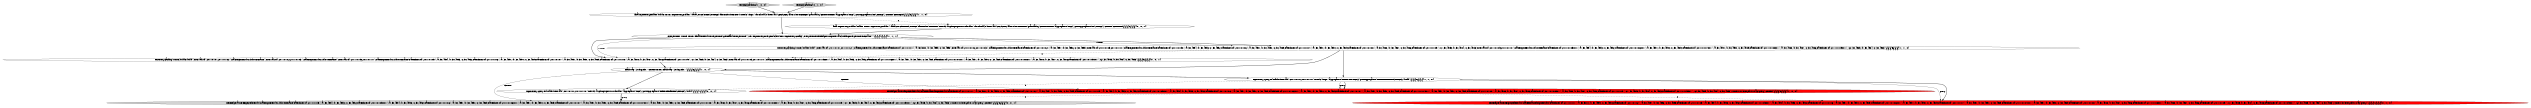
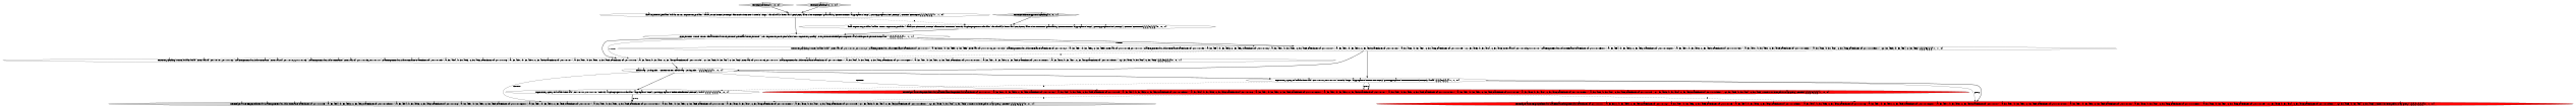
  digraph {
    node [fillcolor=white shape=ellipse style=filled]
    edge [style=bold]
    n1 [label="testQueryCaching(runner,builder.build(),Intervals.of(\"2011-01-01/2011-01-02\"),makeTopNResultsWithoutRename(),Intervals.of(\"2011-01-02/2011-01-03\"),makeTopNResultsWithoutRename(),Intervals.of(\"2011-01-05/2011-01-10\"),makeTopNResultsWithoutRename(DateTimes.of(\"2011-01-05\"),\"a\",50,4994,\"b\",50,4993,\"c\",50,4992,DateTimes.of(\"2011-01-06\"),\"a\",50,4991,\"b\",50,4990,\"c\",50,4989,DateTimes.of(\"2011-01-07\"),\"a\",50,4991,\"b\",50,4990,\"c\",50,4989,DateTimes.of(\"2011-01-08\"),\"a\",50,4988,\"b\",50,4987,\"c\",50,4986,DateTimes.of(\"2011-01-09\"),\"c1\",50,4985,\"b\",50,4984,\"c\",50,4983),Intervals.of(\"2011-01-05/2011-01-10\"),makeTopNResultsWithoutRename(DateTimes.of(\"2011-01-05T01\"),\"a\",50,4994,\"b\",50,4993,\"c\",50,4992,DateTimes.of(\"2011-01-06T01\"),\"a\",50,4991,\"b\",50,4990,\"c\",50,4989,DateTimes.of(\"2011-01-07T01\"),\"a\",50,4991,\"b\",50,4990,\"c\",50,4989,DateTimes.of(\"2011-01-08T01\"),\"a\",50,4988,\"b\",50,4987,\"c\",50,4986,DateTimes.of(\"2011-01-09T01\"),\"c2\",50,4985,\"b\",50,4984,\"c\",50,4983))@@@5@@@['0', '0', '1']"]
    n2 [label="HashMap<String,List> context = new HashMap<String,List>()@@@6@@@['1', '0', '1']"]
    n3 [label="final TopNQueryBuilder builder = new TopNQueryBuilder().dataSource(DATA_SOURCE).dimension(TOP_DIM).metric(\"imps\").threshold(3).intervals(SEG_SPEC).filters(DIM_FILTER).granularity(GRANULARITY).aggregators(AGGS).postAggregators(POST_AGGS).context(CONTEXT)@@@3@@@['1', '1', '0']"]
    n4 [label="QueryRunner runner = new FinalizeResultsQueryRunner(getDefaultQueryRunner(),new TopNQueryQueryToolChest(new TopNQueryConfig(),QueryRunnerTestHelper.noopIntervalChunkingQueryRunnerDecorator()))@@@4@@@['1', '1', '1']"]
    n5 [label="final TopNQueryBuilder builder = new TopNQueryBuilder().dataSource(DATA_SOURCE).dimension(TOP_DIM).metric(\"avg_imps_per_row_double\").threshold(3).intervals(SEG_SPEC).filters(DIM_FILTER).granularity(GRANULARITY).aggregators(AGGS).postAggregators(POST_AGGS).context(CONTEXT)@@@3@@@['0', '0', '1']"]
    n6 [fillcolor=red label="TestHelper.assertExpectedResults(makeRenamedTopNResults(DateTimes.of(\"2011-01-01\"),\"a\",50,5000,\"b\",50,4999,\"c\",50,4998,DateTimes.of(\"2011-01-02\"),\"a\",50,4997,\"b\",50,4996,\"c\",50,4995,DateTimes.of(\"2011-01-05\"),\"a\",50,4994,\"b\",50,4993,\"c\",50,4992,DateTimes.of(\"2011-01-05T01\"),\"a\",50,4994,\"b\",50,4993,\"c\",50,4992,DateTimes.of(\"2011-01-06\"),\"a\",50,4991,\"b\",50,4990,\"c\",50,4989,DateTimes.of(\"2011-01-06T01\"),\"a\",50,4991,\"b\",50,4990,\"c\",50,4989,DateTimes.of(\"2011-01-07\"),\"a\",50,4991,\"b\",50,4990,\"c\",50,4989,DateTimes.of(\"2011-01-07T01\"),\"a\",50,4991,\"b\",50,4990,\"c\",50,4989,DateTimes.of(\"2011-01-08\"),\"a\",50,4988,\"b\",50,4987,\"c\",50,4986,DateTimes.of(\"2011-01-08T01\"),\"a\",50,4988,\"b\",50,4987,\"c\",50,4986,DateTimes.of(\"2011-01-09\"),\"c1\",50,4985,\"b\",50,4984,\"c\",50,4983,DateTimes.of(\"2011-01-09T01\"),\"c2\",50,4985,\"b\",50,4984,\"c\",50,4983),runner.run(QueryPlus.wrap(query)))@@@7@@@['0', '1', '0']"]
    n7 [label="TopNQuery query = builder.intervals(\"2011-01-01/2011-01-10\").metric(\"avg_imps_per_row_double\").aggregators(AGGS).postAggregators(DIFF_ORDER_POST_AGGS).build()@@@7@@@['0', '0', '1']"]
    n8 [fillcolor=lightgray label="TestHelper.assertExpectedResults(makeTopNResultsWithoutRename(DateTimes.of(\"2011-01-05\"),\"a\",50,4994,\"b\",50,4993,\"c\",50,4992,DateTimes.of(\"2011-01-05T01\"),\"a\",50,4994,\"b\",50,4993,\"c\",50,4992,DateTimes.of(\"2011-01-06\"),\"a\",50,4991,\"b\",50,4990,\"c\",50,4989,DateTimes.of(\"2011-01-06T01\"),\"a\",50,4991,\"b\",50,4990,\"c\",50,4989,DateTimes.of(\"2011-01-07\"),\"a\",50,4991,\"b\",50,4990,\"c\",50,4989,DateTimes.of(\"2011-01-07T01\"),\"a\",50,4991,\"b\",50,4990,\"c\",50,4989,DateTimes.of(\"2011-01-08\"),\"a\",50,4988,\"b\",50,4987,\"c\",50,4986,DateTimes.of(\"2011-01-08T01\"),\"a\",50,4988,\"b\",50,4987,\"c\",50,4986,DateTimes.of(\"2011-01-09\"),\"c1\",50,4985,\"b\",50,4984,\"c\",50,4983,DateTimes.of(\"2011-01-09T01\"),\"c2\",50,4985,\"b\",50,4984,\"c\",50,4983),runner.run(QueryPlus.wrap(query),context))@@@8@@@['0', '0', '1']"]
    n9 [fillcolor=red label="TestHelper.assertExpectedResults(makeRenamedTopNResults(DateTimes.of(\"2011-01-01\"),\"a\",50,5000,\"b\",50,4999,\"c\",50,4998,DateTimes.of(\"2011-01-02\"),\"a\",50,4997,\"b\",50,4996,\"c\",50,4995,DateTimes.of(\"2011-01-05\"),\"a\",50,4994,\"b\",50,4993,\"c\",50,4992,DateTimes.of(\"2011-01-05T01\"),\"a\",50,4994,\"b\",50,4993,\"c\",50,4992,DateTimes.of(\"2011-01-06\"),\"a\",50,4991,\"b\",50,4990,\"c\",50,4989,DateTimes.of(\"2011-01-06T01\"),\"a\",50,4991,\"b\",50,4990,\"c\",50,4989,DateTimes.of(\"2011-01-07\"),\"a\",50,4991,\"b\",50,4990,\"c\",50,4989,DateTimes.of(\"2011-01-07T01\"),\"a\",50,4991,\"b\",50,4990,\"c\",50,4989,DateTimes.of(\"2011-01-08\"),\"a\",50,4988,\"b\",50,4987,\"c\",50,4986,DateTimes.of(\"2011-01-08T01\"),\"a\",50,4988,\"b\",50,4987,\"c\",50,4986,DateTimes.of(\"2011-01-09\"),\"c1\",50,4985,\"b\",50,4984,\"c\",50,4983,DateTimes.of(\"2011-01-09T01\"),\"c2\",50,4985,\"b\",50,4984,\"c\",50,4983),runner.run(QueryPlus.wrap(query),context))@@@8@@@['1', '0', '0']"]
    n10 [label="TopNQuery query = builder.intervals(\"2011-01-01/2011-01-10\").metric(\"imps\").aggregators(RENAMED_AGGS).postAggregators(DIFF_ORDER_POST_AGGS).build()@@@6@@@['1', '1', '0']"]
    n11 [fillcolor=lightgray label="testTopNCaching['1', '0', '0']" shape=diamond]
    n12 [label="testQueryCaching(runner,builder.build(),Intervals.of(\"2011-01-01/2011-01-02\"),makeTopNResultsWithoutRename(DateTimes.of(\"2011-01-01\"),\"a\",50,5000,\"b\",50,4999,\"c\",50,4998),Intervals.of(\"2011-01-02/2011-01-03\"),makeTopNResultsWithoutRename(DateTimes.of(\"2011-01-02\"),\"a\",50,4997,\"b\",50,4996,\"c\",50,4995),Intervals.of(\"2011-01-05/2011-01-10\"),makeTopNResultsWithoutRename(DateTimes.of(\"2011-01-05\"),\"a\",50,4994,\"b\",50,4993,\"c\",50,4992,DateTimes.of(\"2011-01-06\"),\"a\",50,4991,\"b\",50,4990,\"c\",50,4989,DateTimes.of(\"2011-01-07\"),\"a\",50,4991,\"b\",50,4990,\"c\",50,4989,DateTimes.of(\"2011-01-08\"),\"a\",50,4988,\"b\",50,4987,\"c\",50,4986,DateTimes.of(\"2011-01-09\"),\"c1\",50,4985,\"b\",50,4984,\"c\",50,4983),Intervals.of(\"2011-01-05/2011-01-10\"),makeTopNResultsWithoutRename(DateTimes.of(\"2011-01-05T01\"),\"a\",50,4994,\"b\",50,4993,\"c\",50,4992,DateTimes.of(\"2011-01-06T01\"),\"a\",50,4991,\"b\",50,4990,\"c\",50,4989,DateTimes.of(\"2011-01-07T01\"),\"a\",50,4991,\"b\",50,4990,\"c\",50,4989,DateTimes.of(\"2011-01-08T01\"),\"a\",50,4988,\"b\",50,4987,\"c\",50,4986,DateTimes.of(\"2011-01-09T01\"),\"c2\",50,4985,\"b\",50,4984,\"c\",50,4983))@@@5@@@['1', '1', '0']"]
+   n13 [fillcolor=lightgray label="testTopNOnPostAggMetricCaching['0', '0', '1']" shape=diamond]
    n14 [fillcolor=lightgray label="testTopNCaching['0', '1', '0']" shape=diamond]
    n1 -> n2
    n2 -> n7
    n2 -> n8 [label=context style=solid]
    n2 -> n9 [label=context style=solid]
    n2 -> n10
    n3 -> n4
    n3 -> n5 [label=0 style=dashed]
    n4 -> n1
    n4 -> n1 [label=runner style=solid]
    n4 -> n12 [label=runner style=solid]
    n4 -> n12
    n5 -> n4
    n7 -> n8 [label=query style=solid]
    n7 -> n8
    n9 -> n6 [label=0 style=dashed]
    n9 -> n8 [label=0 style=dashed]
    n10 -> n6
    n10 -> n6 [label=query style=solid]
    n10 -> n7 [label=0 style=dashed]
    n10 -> n9 [label=query style=solid]
    n10 -> n9
    n11 -> n3
    n12 -> n1 [label=0 style=dashed]
    n12 -> n2
    n12 -> n10
+   n13 -> n5
    n14 -> n3
  }
